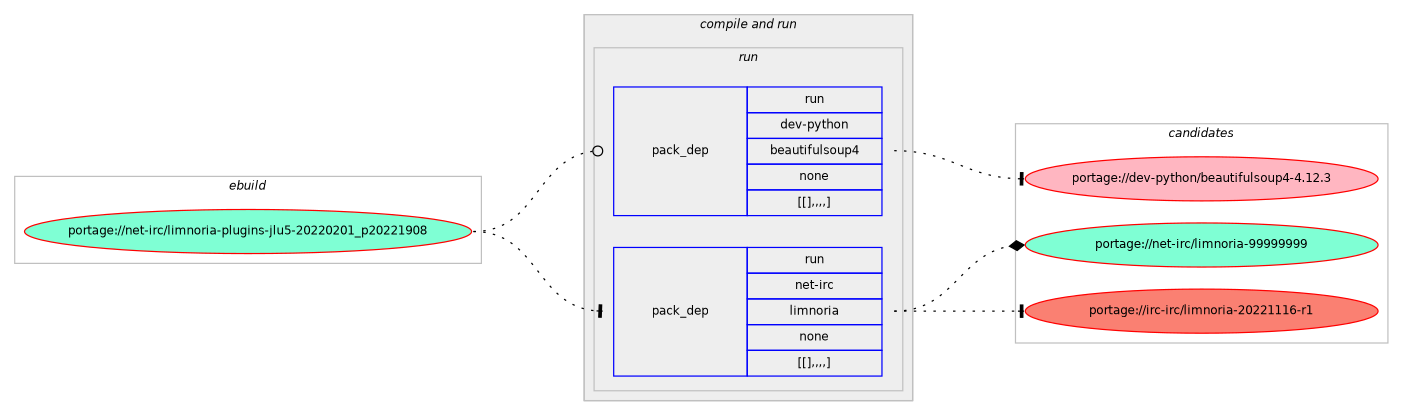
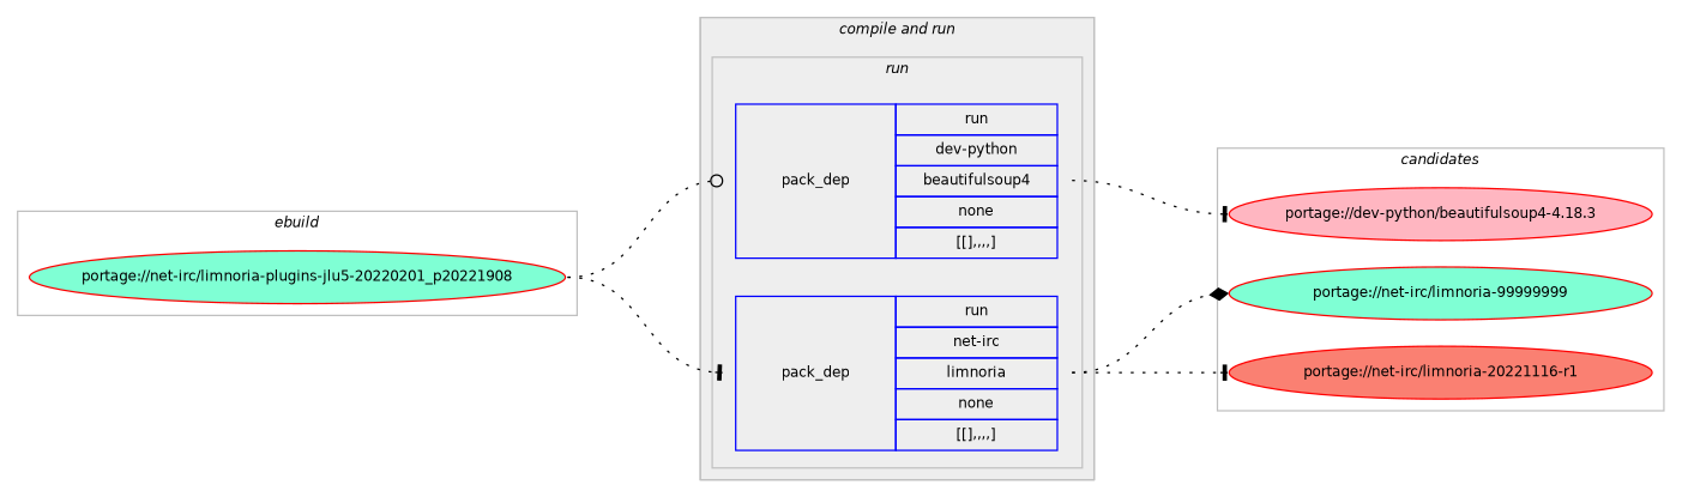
  digraph {
    compound=true
    concentrate=true
    fontname="DejaVu Sans"
    fontsize=10
    newrank=true
    rankdir=LR
    ranksep=1.5
    node [color=red fontname="DejaVu Sans" fontsize=10 style=filled]
    edge [arrowhead=tee fontname="DejaVu Sans" headport=w style=dotted tailport=e weight=100]
    n1 [fillcolor=aquamarine label="portage://net-irc/limnoria-plugins-jlu5-20220201_p20221908" width=4]
    n2 [color=blue label=<<TABLE BORDER="0" CELLBORDER="1" CELLSPACING="0" CELLPADDING="4" WIDTH="220"><TR><TD ROWSPAN="6" CELLPADDING="30">pack_dep</TD></TR><TR><TD WIDTH="110">run</TD></TR><TR><TD>dev-python</TD></TR><TR><TD>beautifulsoup4</TD></TR><TR><TD>none</TD></TR><TR><TD>[[],,,,]</TD></TR></TABLE>> shape=none style=""]
    n3 [color=blue label=<<TABLE BORDER="0" CELLBORDER="1" CELLSPACING="0" CELLPADDING="4" WIDTH="220"><TR><TD ROWSPAN="6" CELLPADDING="30">pack_dep</TD></TR><TR><TD WIDTH="110">run</TD></TR><TR><TD>net-irc</TD></TR><TR><TD>limnoria</TD></TR><TR><TD>none</TD></TR><TR><TD>[[],,,,]</TD></TR></TABLE>> shape=none style=""]
-   n4 [fillcolor=lightpink label="portage://dev-python/beautifulsoup4-4.12.3" width=4]
+   n4 [fillcolor=lightpink label="portage://dev-python/beautifulsoup4-4.18.3" width=4]
    n5 [fillcolor=aquamarine label="portage://net-irc/limnoria-99999999" width=4]
-   n6 [fillcolor=salmon label="portage://irc-irc/limnoria-20221116-r1" width=4]
+   n6 [fillcolor=salmon label="portage://net-irc/limnoria-20221116-r1" width=4]
    subgraph cluster_1 {
      color=gray
      label=<<i>ebuild</i>>
      n1
    }
    subgraph cluster_2 {
      color=gray
      label=<<i>dependencies</i>>
      subgraph cluster_3 {
        color=gray
        fillcolor="#eeeeee"
        label=<<i>compile</i>>
        style=filled
      }
      subgraph cluster_4 {
        color=gray
        fillcolor="#eeeeee"
        label=<<i>compile and run</i>>
        style=filled
      }
      subgraph cluster_5 {
        color=gray
        fillcolor="#eeeeee"
        label=<<i>run</i>>
        style=filled
        subgraph sub_6 {
          color=gray
          fillcolor="#eeeeee"
          label=<<i>run</i>>
          style=filled
          n2
        }
        subgraph sub_7 {
          color=gray
          fillcolor="#eeeeee"
          label=<<i>run</i>>
          style=filled
          n3
        }
      }
    }
    subgraph cluster_8 {
      color=gray
      label=<<i>candidates</i>>
      rank=same
      subgraph sub_9 {
        color=black
        label=<<i>candidates</i>>
        nodesep=1
        rank=same
        n4
      }
      subgraph sub_10 {
        color=black
        label=<<i>candidates</i>>
        nodesep=1
        rank=same
        n5
        n6
      }
    }
    n1 -> n2 [arrowhead=odot weight=20]
    n1 -> n3 [weight=20]
    n2 -> n4
    n3 -> n5 [arrowhead=diamond]
    n3 -> n6
  }
